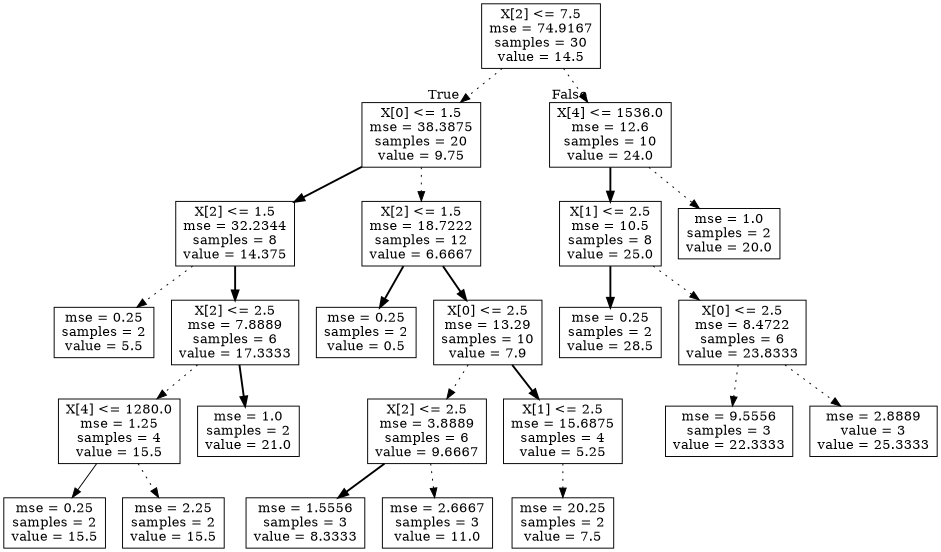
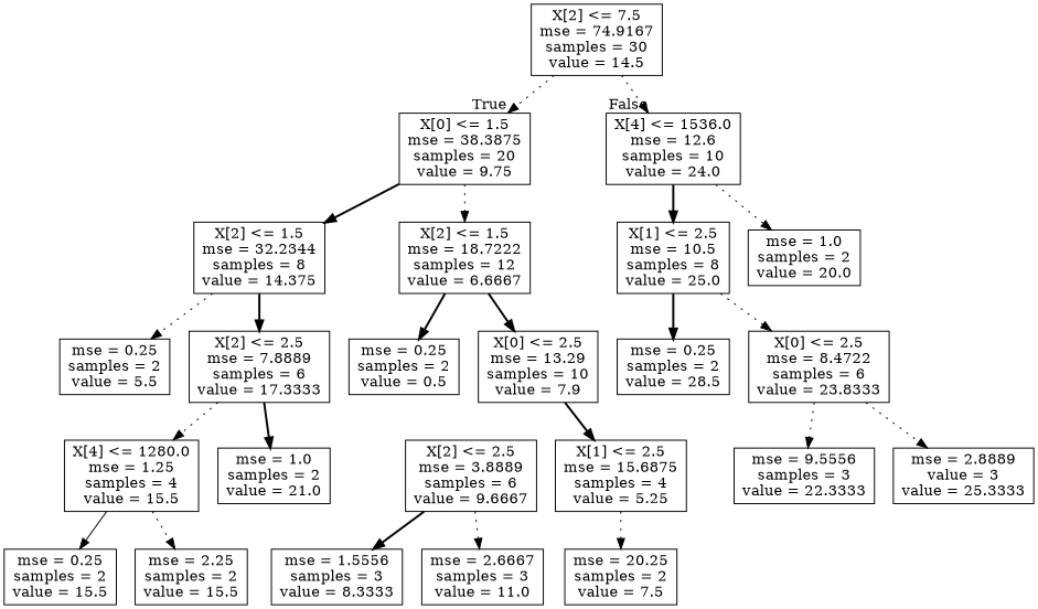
  digraph {
    node [shape=box]
    edge [style=dotted]
    n1 [label="X[2] <= 7.5\nmse = 74.9167\nsamples = 30\nvalue = 14.5"]
    n2 [label="X[0] <= 1.5\nmse = 38.3875\nsamples = 20\nvalue = 9.75"]
    n3 [label="X[4] <= 1536.0\nmse = 12.6\nsamples = 10\nvalue = 24.0"]
    n4 [label="X[2] <= 1.5\nmse = 32.2344\nsamples = 8\nvalue = 14.375"]
    n5 [label="X[2] <= 1.5\nmse = 18.7222\nsamples = 12\nvalue = 6.6667"]
    n6 [label="X[1] <= 2.5\nmse = 10.5\nsamples = 8\nvalue = 25.0"]
    n7 [label="mse = 1.0\nsamples = 2\nvalue = 20.0"]
    n8 [label="mse = 0.25\nsamples = 2\nvalue = 5.5"]
    n9 [label="X[2] <= 2.5\nmse = 7.8889\nsamples = 6\nvalue = 17.3333"]
    n10 [label="mse = 0.25\nsamples = 2\nvalue = 0.5"]
    n11 [label="X[0] <= 2.5\nmse = 13.29\nsamples = 10\nvalue = 7.9"]
    n12 [label="X[4] <= 1280.0\nmse = 1.25\nsamples = 4\nvalue = 15.5"]
    n13 [label="mse = 1.0\nsamples = 2\nvalue = 21.0"]
    n14 [label="mse = 0.25\nsamples = 2\nvalue = 15.5"]
    n15 [label="mse = 2.25\nsamples = 2\nvalue = 15.5"]
    n16 [label="X[2] <= 2.5\nmse = 3.8889\nsamples = 6\nvalue = 9.6667"]
    n17 [label="X[1] <= 2.5\nmse = 15.6875\nsamples = 4\nvalue = 5.25"]
    n18 [label="mse = 1.5556\nsamples = 3\nvalue = 8.3333"]
    n19 [label="mse = 2.6667\nsamples = 3\nvalue = 11.0"]
    n20 [label="mse = 20.25\nsamples = 2\nvalue = 7.5"]
    n21 [label="mse = 0.25\nsamples = 2\nvalue = 28.5"]
    n22 [label="X[0] <= 2.5\nmse = 8.4722\nsamples = 6\nvalue = 23.8333"]
    n23 [label="mse = 9.5556\nsamples = 3\nvalue = 22.3333"]
    n24 [label="mse = 2.8889\nvalue = 3\nvalue = 25.3333"]
    n1 -> n2 [headlabel=True labelangle=45 labeldistance=2.5]
    n1 -> n3 [headlabel=False labelangle=-45 labeldistance=2.5]
    n2 -> n4 [style=bold]
    n2 -> n5
    n3 -> n6 [style=bold]
    n3 -> n7
    n4 -> n8
    n4 -> n9 [style=bold]
    n5 -> n10 [style=bold]
    n5 -> n11 [style=bold]
    n6 -> n21 [style=bold]
    n6 -> n22
    n9 -> n12
    n9 -> n13 [style=bold]
-   n11 -> n16
    n11 -> n17 [style=bold]
    n12 -> n14 [style=solid]
    n12 -> n15
    n16 -> n18 [style=bold]
    n16 -> n19
    n17 -> n20
    n22 -> n23
    n22 -> n24
  }
